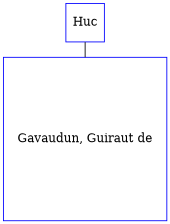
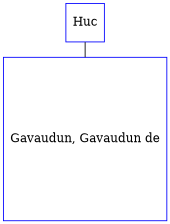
  digraph {
    rankdir=LR
    node [color=blue regular=1 shape=box]
-   n1 [label="Gavaudun, Guiraut de"]
+   n1 [label="Gavaudun, Gavaudun de"]
    n2 [label=Huc]
    subgraph sub_1 {
      rank=same
      n1
      n2
    }
    n2 -> n1 [dir=none]
  }
